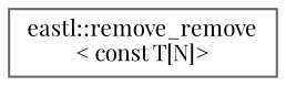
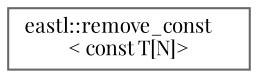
  digraph {
    rankdir=LR
    fontname="Playfair Display"
-   n1 [color=grey40 fillcolor=white fontname="Playfair Display" fontsize=10 height=0.2 label="eastl::remove_remove\l\< const T[N]\>" shape=box style=filled width=0.4]
+   n1 [color=grey40 fillcolor=white fontname="Playfair Display" fontsize=10 height=0.2 label="eastl::remove_const\l\< const T[N]\>" shape=box style=filled width=0.4]
  }
